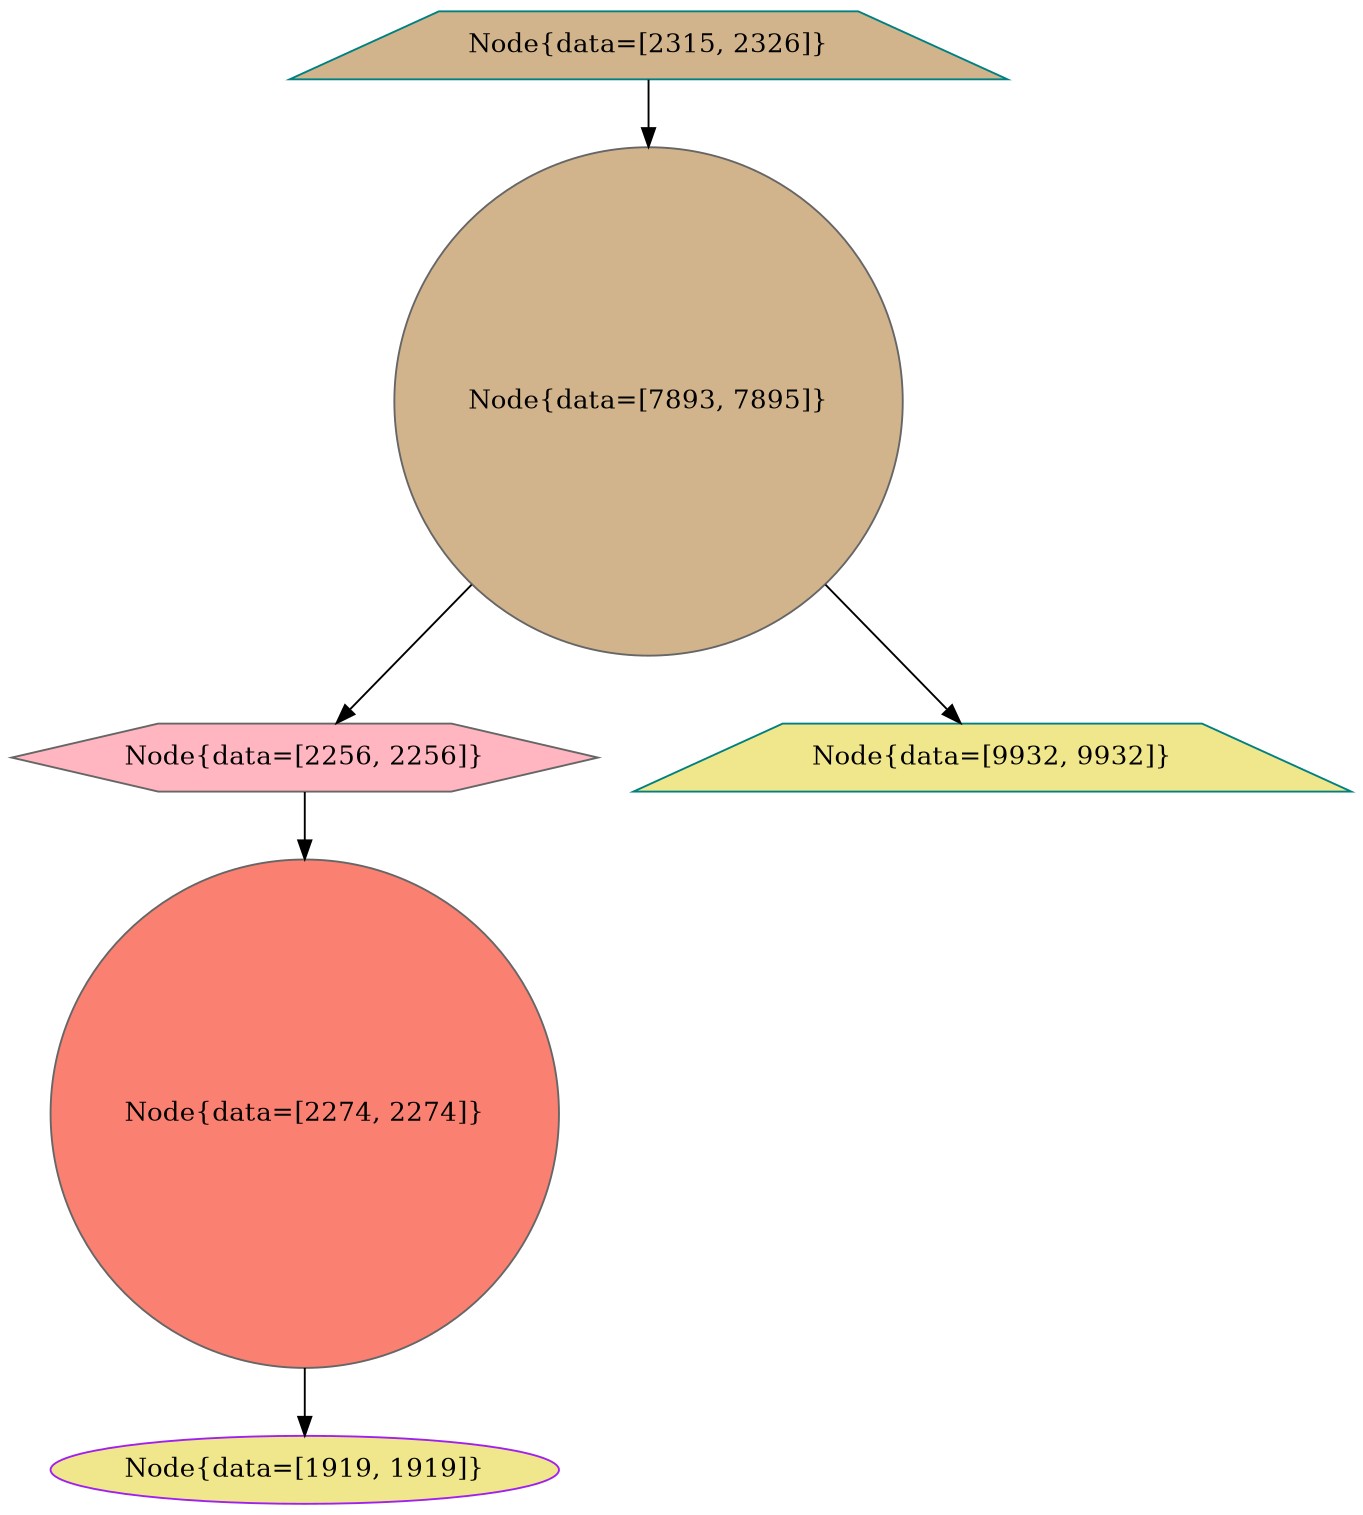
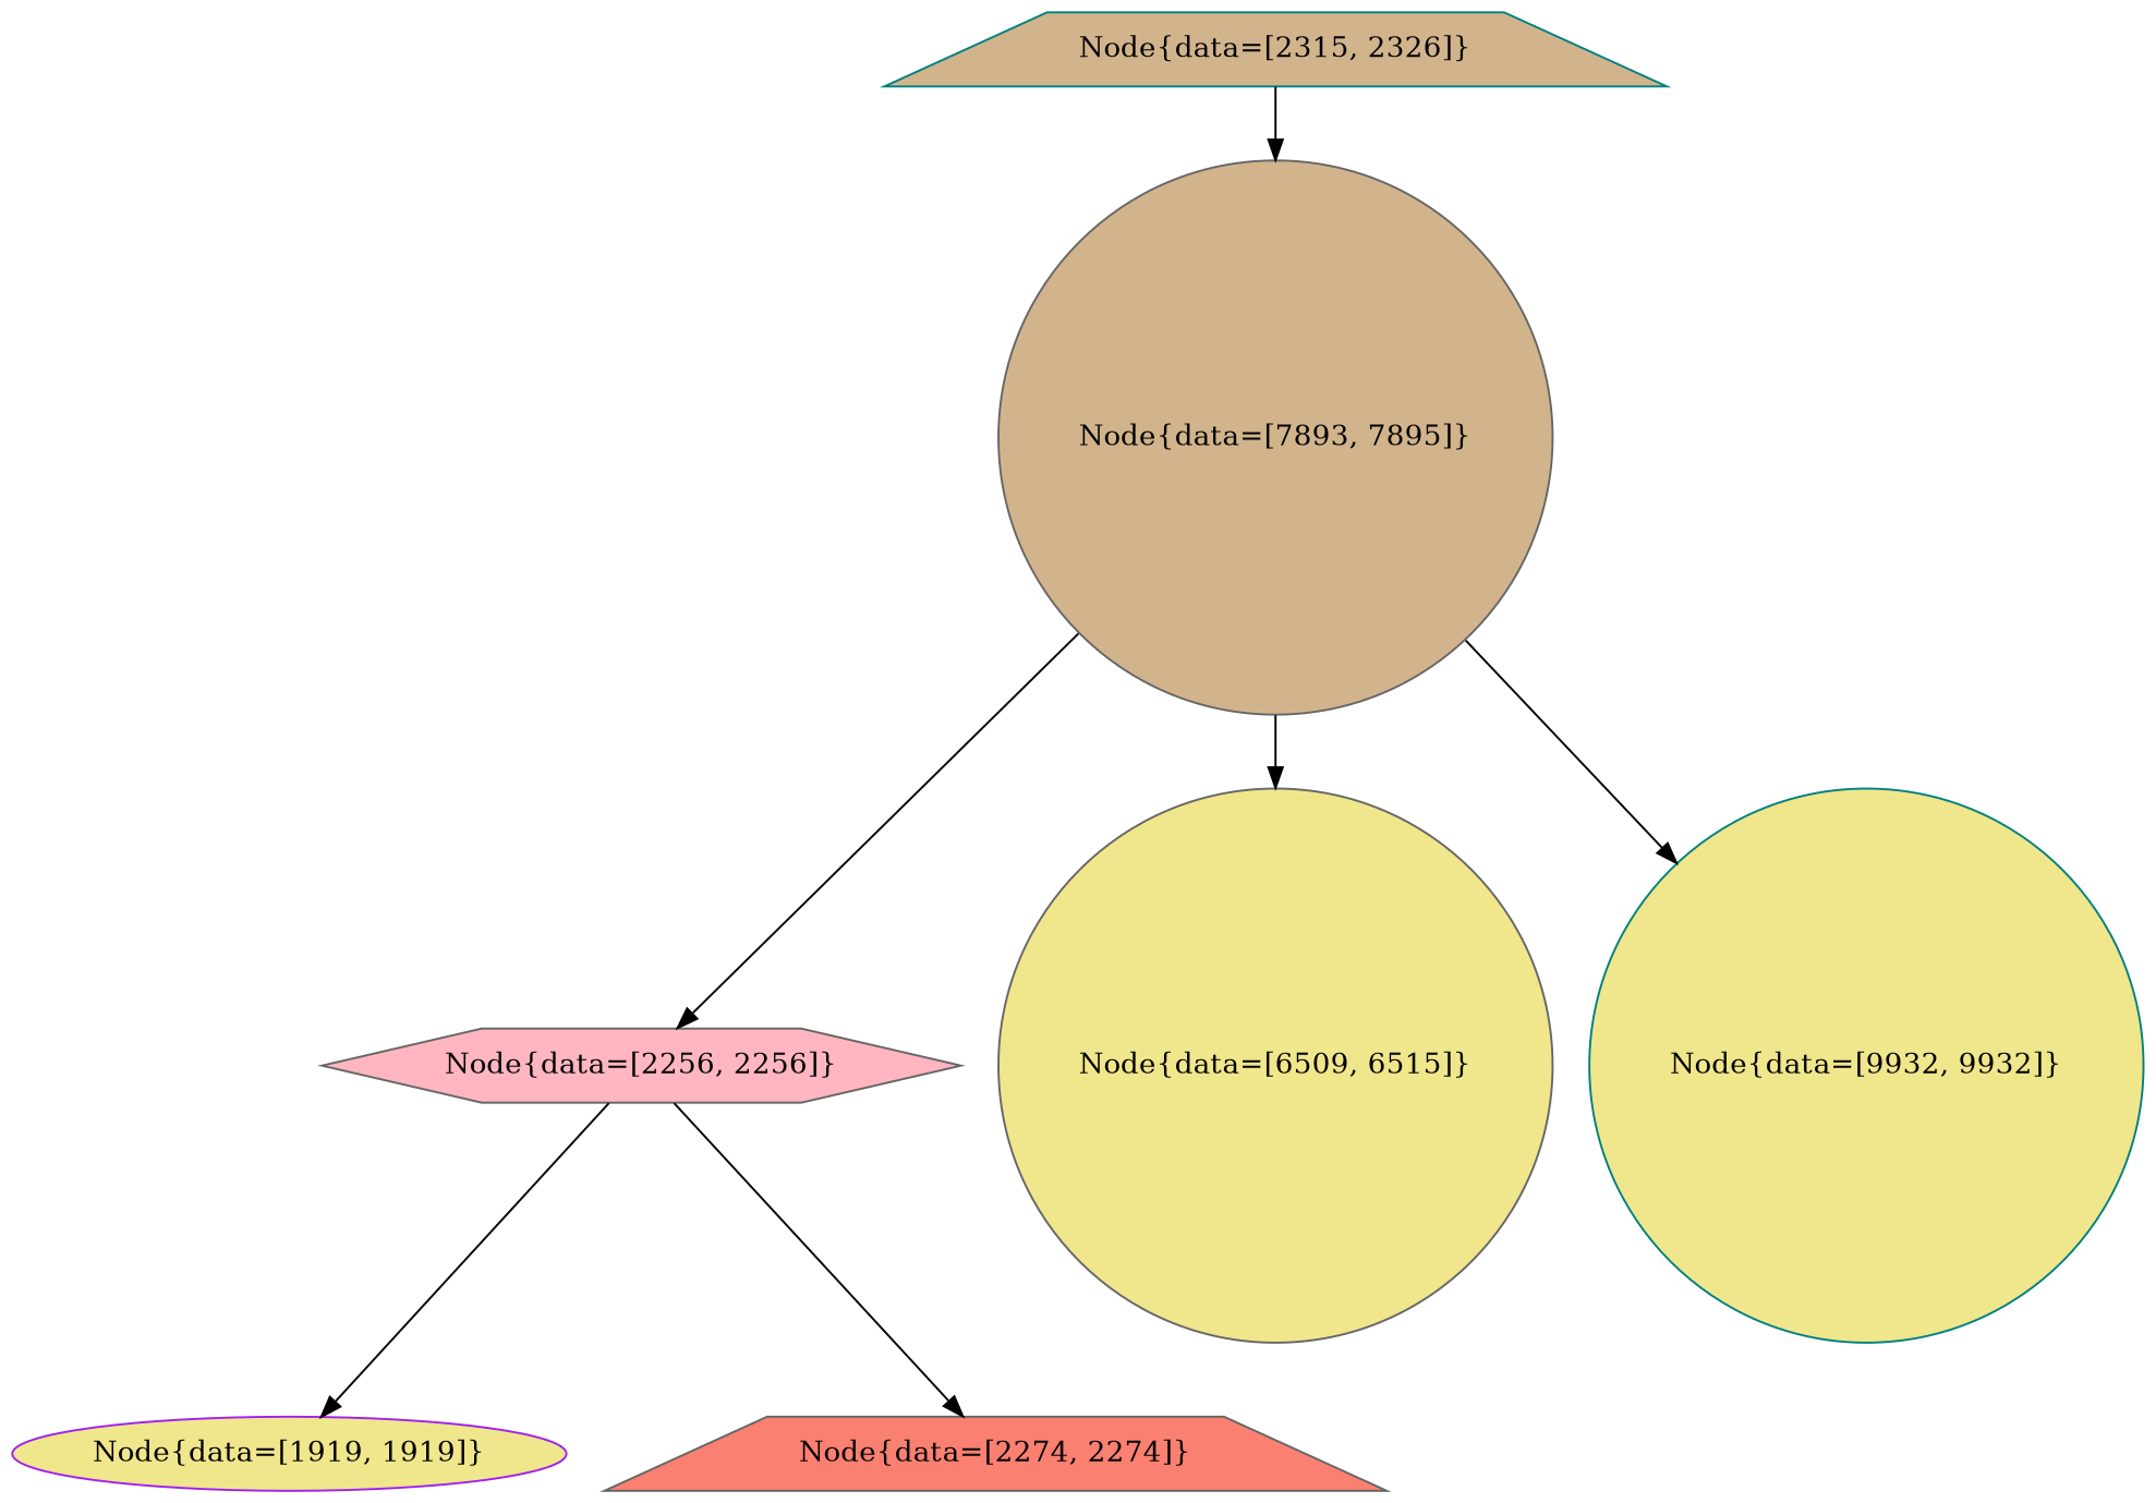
  digraph {
    fontname="DejaVu Serif"
    node [color=gray40 fillcolor=khaki fontname="DejaVu Serif" shape=trapezium style=filled]
    edge [fontname="DejaVu Serif"]
    n1 [color=teal fillcolor=tan label="Node{data=[2315, 2326]}"]
    n2 [fillcolor=tan label="Node{data=[7893, 7895]}" shape=circle]
    n3 [fillcolor=lightpink label="Node{data=[2256, 2256]}" shape=hexagon]
    n4 [color=purple label="Node{data=[1919, 1919]}" shape=ellipse]
-   n5 [fillcolor=salmon label="Node{data=[2274, 2274]}" shape=circle]
-   n7 [color=teal label="Node{data=[9932, 9932]}"]
+   n5 [fillcolor=salmon label="Node{data=[2274, 2274]}"]
+   n6 [label="Node{data=[6509, 6515]}" shape=circle]
+   n7 [color=teal label="Node{data=[9932, 9932]}" shape=circle]
    n1 -> n2
    n2 -> n3
+   n2 -> n6
    n2 -> n7
-   n5 -> n4
+   n3 -> n4
    n3 -> n5
  }
